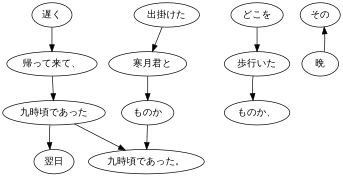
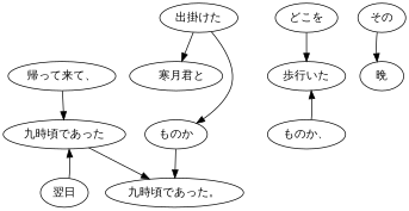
  digraph {
    n1 [label="　寒月君と"]
    n2 [label="出掛けた"]
    n3 [label="ものか"]
    n4 [label="九時頃であった。"]
    n5 [label="どこを"]
    n6 [label="歩行いた"]
    n7 [label="ものか、"]
    n8 [label="その"]
    n9 [label="晩"]
    n10 [label="帰って来て、"]
    n11 [label="九時頃であった"]
-   n12 [label="遅く"]
    n13 [label="翌日"]
    n2 -> n1
-   n1 -> n3
+   n2 -> n3
    n3 -> n4
    n5 -> n6
-   n6 -> n7
-   n9 -> n8
+   n7 -> n6
+   n8 -> n9
    n10 -> n11
    n11 -> n4
-   n12 -> n10
-   n11 -> n13
+   n13 -> n11
  }
